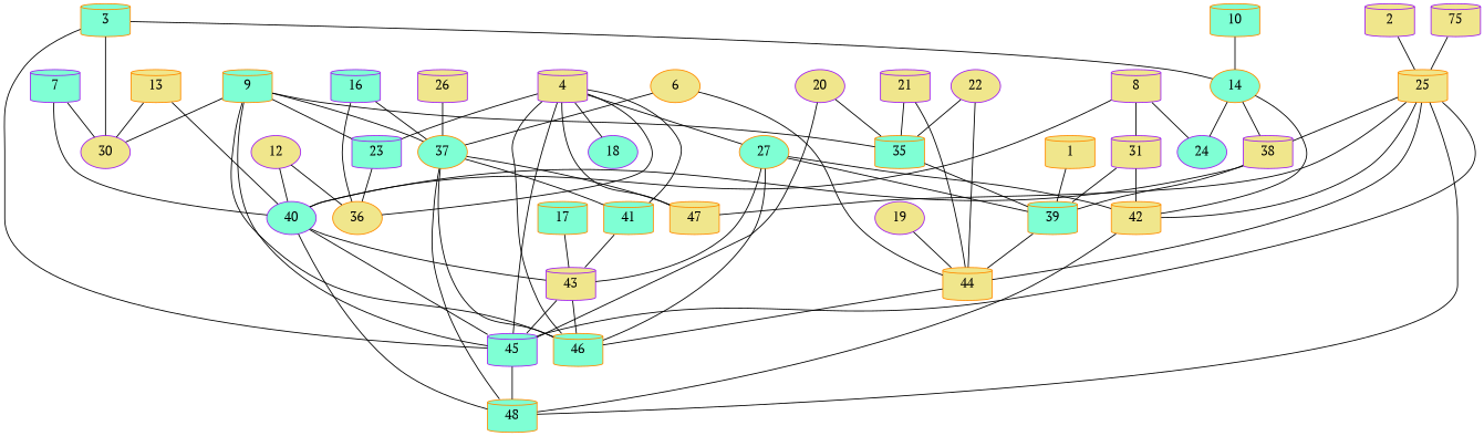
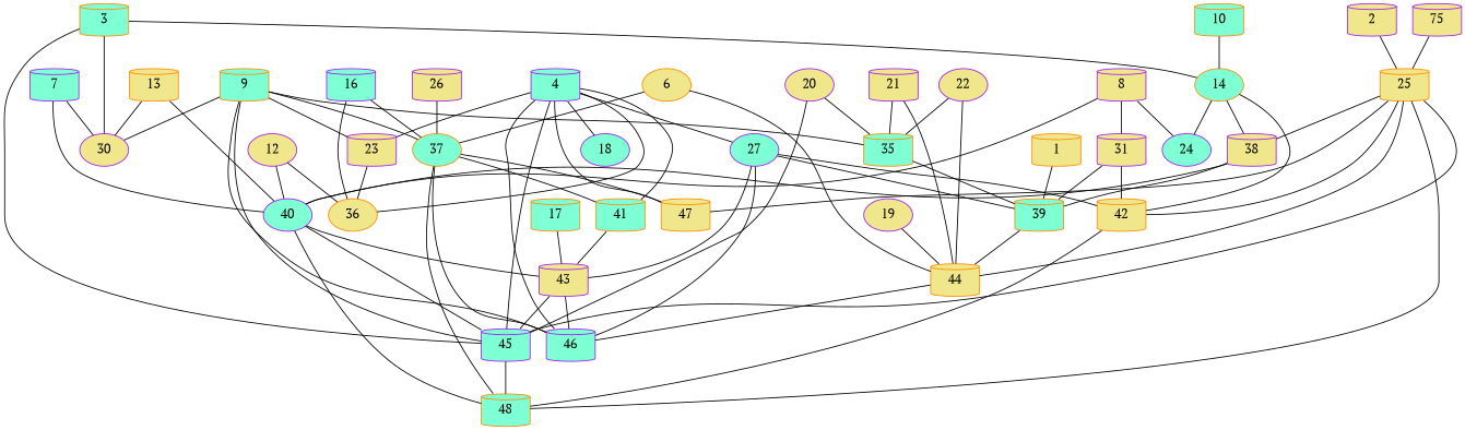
  graph {
    fontname="PT Serif"
    node [color=purple fillcolor=khaki fontname="PT Serif" shape=cylinder style=filled]
    edge [fontname="PT Serif" weight=1.0]
    1 [color=darkorange]
    39 [color=darkorange fillcolor=aquamarine]
    44 [color=darkorange]
    25 [color=darkorange]
    2
    45 [fillcolor=aquamarine]
    47 [color=darkorange]
    38
    42 [color=darkorange]
    48 [color=darkorange fillcolor=aquamarine]
    3 [color=darkorange fillcolor=aquamarine]
    14 [color=darkorange fillcolor=aquamarine shape=ellipse]
    30 [shape=ellipse]
    24 [fillcolor=aquamarine shape=ellipse]
-   4
+   4 [fillcolor=aquamarine]
    18 [fillcolor=aquamarine shape=ellipse]
-   23 [fillcolor=aquamarine]
-   27 [color=darkorange fillcolor=aquamarine shape=ellipse]
+   23
+   27 [fillcolor=aquamarine shape=ellipse]
    36 [color=darkorange shape=ellipse]
    41 [color=darkorange fillcolor=aquamarine]
-   46 [color=darkorange fillcolor=aquamarine]
+   46 [fillcolor=aquamarine]
    43
    6 [color=darkorange shape=ellipse]
    37 [color=darkorange fillcolor=aquamarine shape=ellipse]
    7 [fillcolor=aquamarine]
    40 [fillcolor=aquamarine shape=ellipse]
    8
    31
    9 [color=darkorange fillcolor=aquamarine]
    35 [color=darkorange fillcolor=aquamarine]
    10 [color=darkorange fillcolor=aquamarine]
    12 [shape=ellipse]
    13 [color=darkorange]
    n34 [label=75]
    16 [fillcolor=aquamarine]
    17 [color=darkorange fillcolor=aquamarine]
    19 [shape=ellipse]
    20 [shape=ellipse]
    21
    22 [shape=ellipse]
    26
    1 -- 39
    39 -- 44
    44 -- 46
    25 -- 44 [weight=2.0]
    25 -- 45 [weight=3.0]
    25 -- 47
    25 -- 38
    25 -- 42
    25 -- 48
    2 -- 25
    45 -- 48
    38 -- 39
    38 -- 40
    42 -- 48
    3 -- 45
    3 -- 14
    3 -- 30
    14 -- 38
    14 -- 42
    14 -- 24
    4 -- 45 [weight=2.0]
    4 -- 47
    4 -- 18
    4 -- 23
    4 -- 27
    4 -- 36
    4 -- 41
    4 -- 46
    23 -- 36
    27 -- 39
    27 -- 42
    27 -- 46 [weight=2.0]
    27 -- 43
    41 -- 43
    43 -- 45
    43 -- 46
    6 -- 44
    6 -- 37
    37 -- 47
    37 -- 48
    37 -- 41
    37 -- 46
    7 -- 30
    7 -- 40
    40 -- 45
    40 -- 48
    40 -- 43
    8 -- 24
    8 -- 40
    8 -- 31
    31 -- 39
    31 -- 42
    9 -- 45
    9 -- 30
    9 -- 23
    9 -- 46
    9 -- 37
    9 -- 35
    35 -- 39
    10 -- 14
    12 -- 36
    12 -- 40 [weight=2.0]
    13 -- 30
    13 -- 40
    n34 -- 25
    16 -- 36
    16 -- 37
    17 -- 43
    19 -- 44
    20 -- 45
    20 -- 35
    21 -- 44
    21 -- 35
    22 -- 44
    22 -- 35
    26 -- 37 [weight=2.0]
  }
